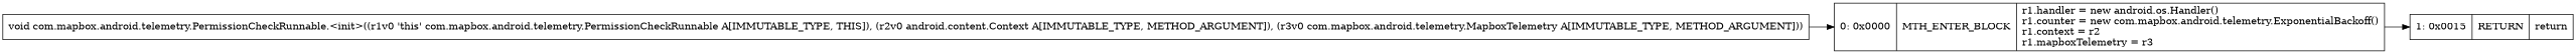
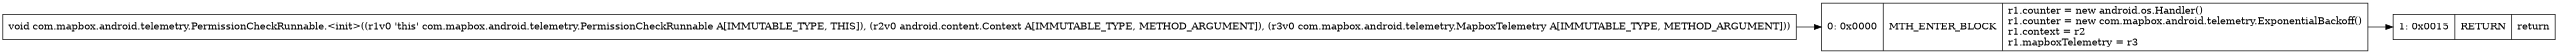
  digraph {
    rankdir=LR
    node [shape=record]
-   n1 [label="{0\:\ 0x0000|MTH_ENTER_BLOCK\l|r1.handler = new android.os.Handler()\lr1.counter = new com.mapbox.android.telemetry.ExponentialBackoff()\lr1.context = r2\lr1.mapboxTelemetry = r3\l}"]
+   n1 [label="{0\:\ 0x0000|MTH_ENTER_BLOCK\l|r1.counter = new android.os.Handler()\lr1.counter = new com.mapbox.android.telemetry.ExponentialBackoff()\lr1.context = r2\lr1.mapboxTelemetry = r3\l}"]
    n2 [label="{1\:\ 0x0015|RETURN\l|return\l}"]
    n3 [label="{void com.mapbox.android.telemetry.PermissionCheckRunnable.\<init\>((r1v0 'this' com.mapbox.android.telemetry.PermissionCheckRunnable A[IMMUTABLE_TYPE, THIS]), (r2v0 android.content.Context A[IMMUTABLE_TYPE, METHOD_ARGUMENT]), (r3v0 com.mapbox.android.telemetry.MapboxTelemetry A[IMMUTABLE_TYPE, METHOD_ARGUMENT])) }"]
    n1 -> n2
    n3 -> n1
  }
